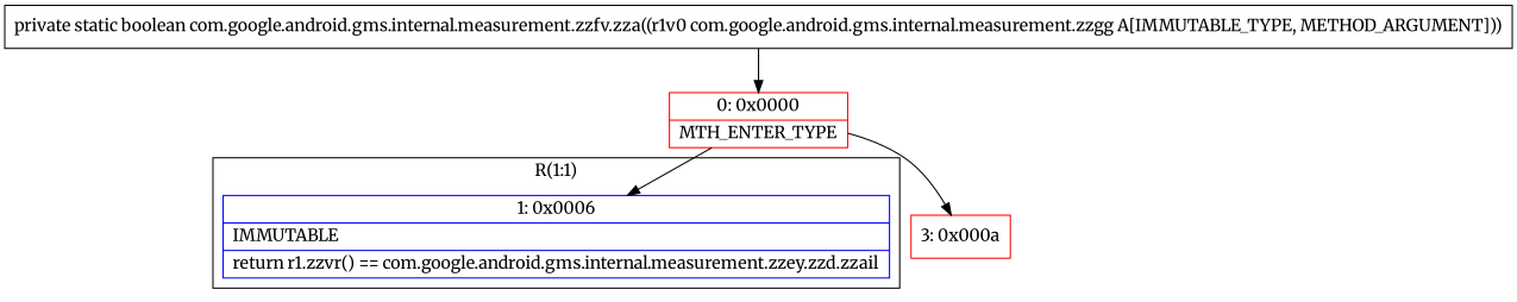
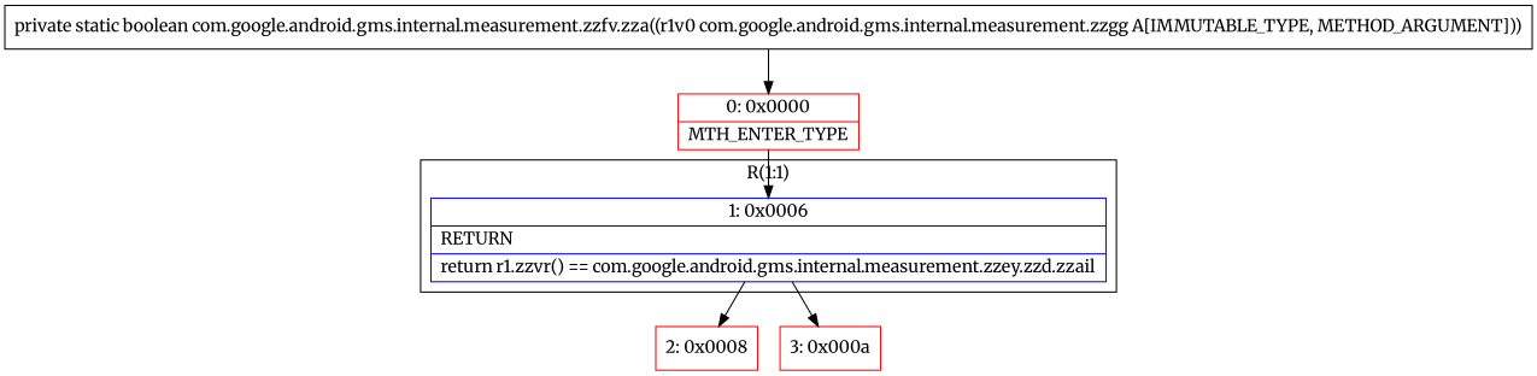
  digraph {
    fontname=Merriweather
    node [color=red fontname=Merriweather shape=record]
    edge [fontname=Merriweather]
-   n1 [color=blue label="{1\:\ 0x0006|IMMUTABLE\l|return r1.zzvr() == com.google.android.gms.internal.measurement.zzey.zzd.zzail\l}"]
+   n1 [color=blue label="{1\:\ 0x0006|RETURN\l|return r1.zzvr() == com.google.android.gms.internal.measurement.zzey.zzd.zzail\l}"]
+   n2 [label="{2\:\ 0x0008}"]
    n3 [label="{3\:\ 0x000a}"]
    n4 [label="{0\:\ 0x0000|MTH_ENTER_TYPE\l}"]
    n5 [label="{private static boolean com.google.android.gms.internal.measurement.zzfv.zza((r1v0 com.google.android.gms.internal.measurement.zzgg A[IMMUTABLE_TYPE, METHOD_ARGUMENT])) }" color=""]
    subgraph cluster_1 {
      label="R(1:1)"
      n1
    }
-   n4 -> n3
+   n1 -> n2
+   n1 -> n3
    n4 -> n1
    n5 -> n4
  }
